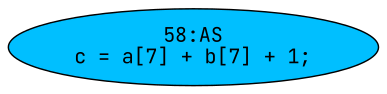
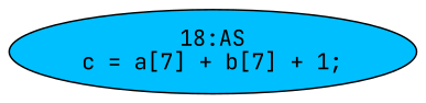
  strict digraph {
    fontname="JetBrains Mono"
-   n1 [ast="<pyverilog.vparser.ast.Assign object at 0x7fa58e54de50>" def_var="['c']" fillcolor=deepskyblue label="58:AS\nc = a[7] + b[7] + 1;" statements="[]" style=filled typ=Assign use_var="['a', 'b']" fontname="JetBrains Mono"]
+   n1 [ast="<pyverilog.vparser.ast.Assign object at 0x7fa58e54de50>" def_var="['c']" fillcolor=deepskyblue label="18:AS\nc = a[7] + b[7] + 1;" statements="[]" style=filled typ=Assign use_var="['a', 'b']" fontname="JetBrains Mono"]
  }
